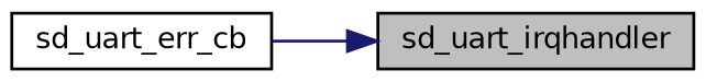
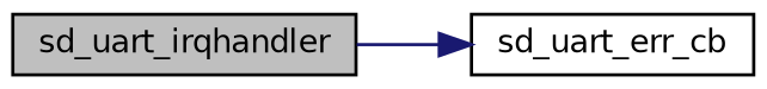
  digraph {
    rankdir=LR
    node [color=black fontname=Helvetica fontsize=10 shape=record style=filled]
    n1 [fillcolor=grey75 fontcolor=black height=0.2 label=sd_uart_irqhandler width=0.4]
    n2 [fillcolor=white height=0.2 label=sd_uart_err_cb width=0.4]
-   n2 -> n1 [color=midnightblue fontname=Helvetica fontsize=10 labelfontname=Helvetica labelfontsize=10 style=solid]
+   n1 -> n2 [color=midnightblue fontname=Helvetica fontsize=10 labelfontname=Helvetica labelfontsize=10 style=solid]
  }
